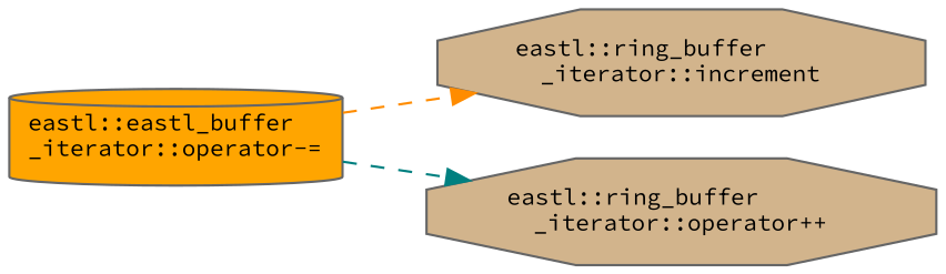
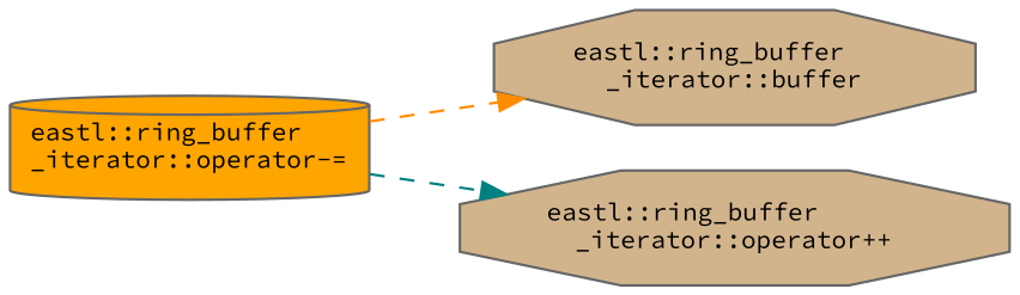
  digraph {
    fontname="Source Code Pro"
    rankdir=LR
    node [color=grey40 fillcolor=tan fontname="Source Code Pro" fontsize=10 shape=octagon style=filled]
    edge [fontname="Source Code Pro" fontsize=10 labelfontname=Helvetica labelfontsize=10 style=dashed]
-   n1 [color=gray40 fillcolor=orange fontcolor=black height=0.2 label="eastl::eastl_buffer\l_iterator::operator-=" shape=cylinder width=0.4]
-   n2 [height=0.2 label="eastl::ring_buffer\l_iterator::increment" width=0.4]
+   n1 [color=gray40 fillcolor=orange fontcolor=black height=0.2 label="eastl::ring_buffer\l_iterator::operator-=" shape=cylinder width=0.4]
+   n2 [height=0.2 label="eastl::ring_buffer\l_iterator::buffer" width=0.4]
    n3 [height=0.2 label="eastl::ring_buffer\l_iterator::operator++" width=0.4]
    n1 -> n2 [color=darkorange]
    n1 -> n3 [color=teal]
  }
